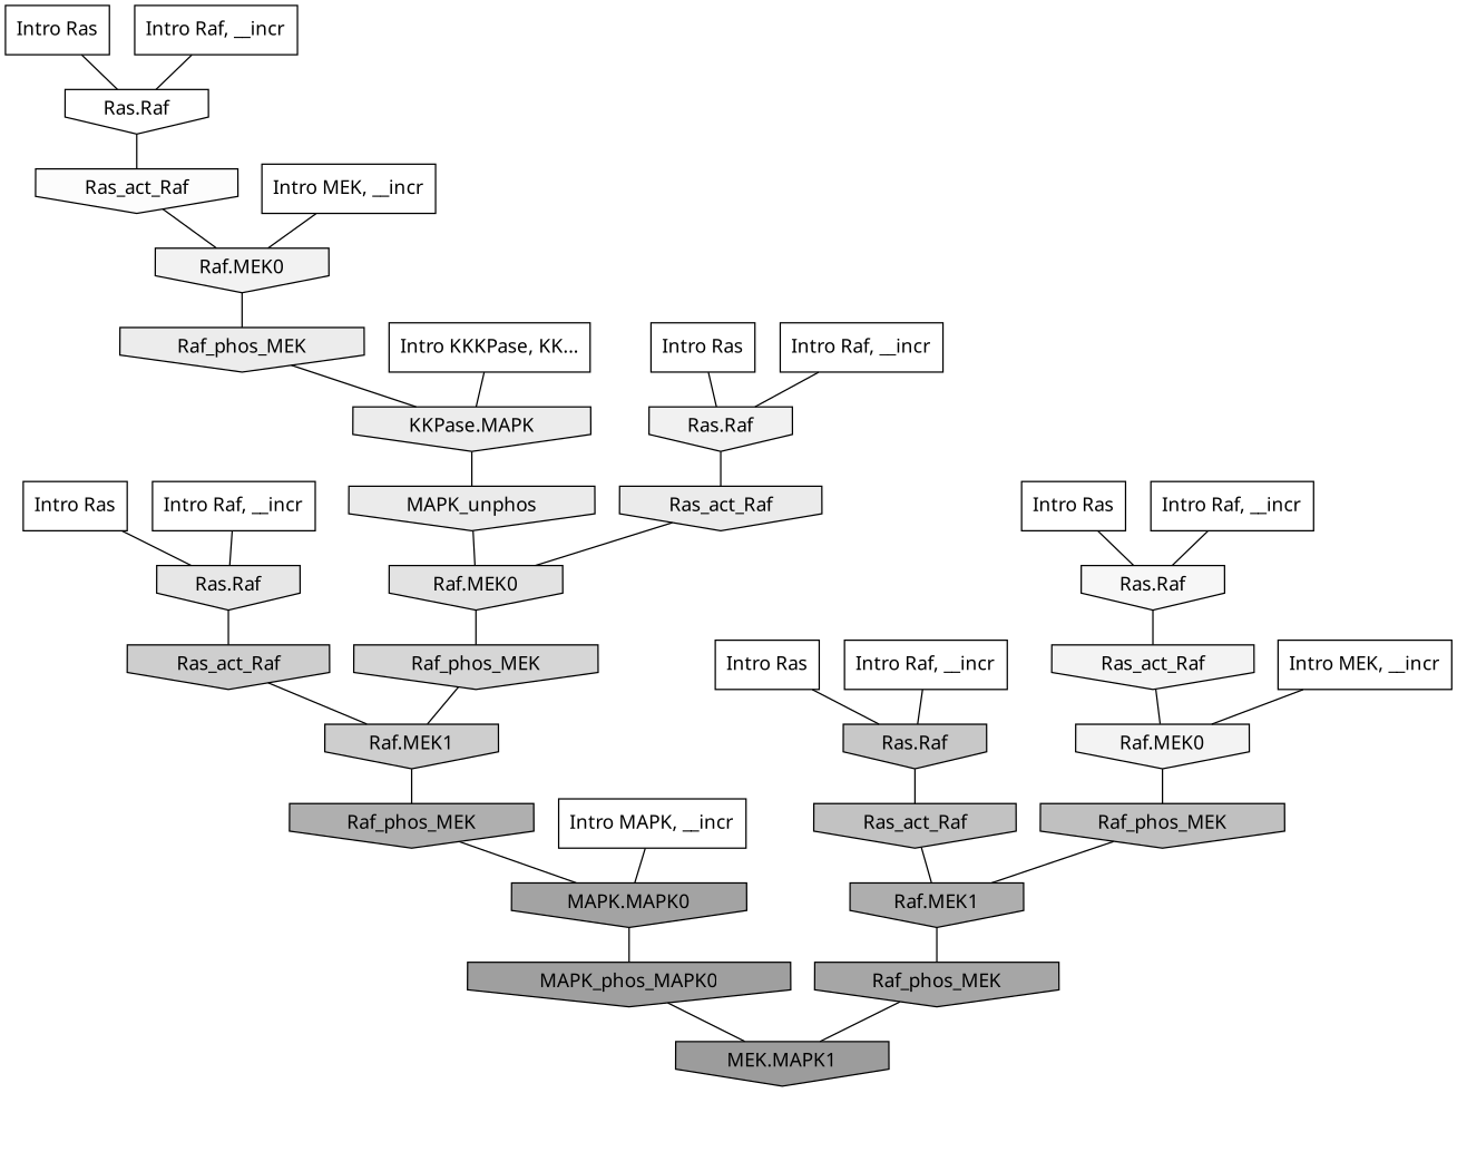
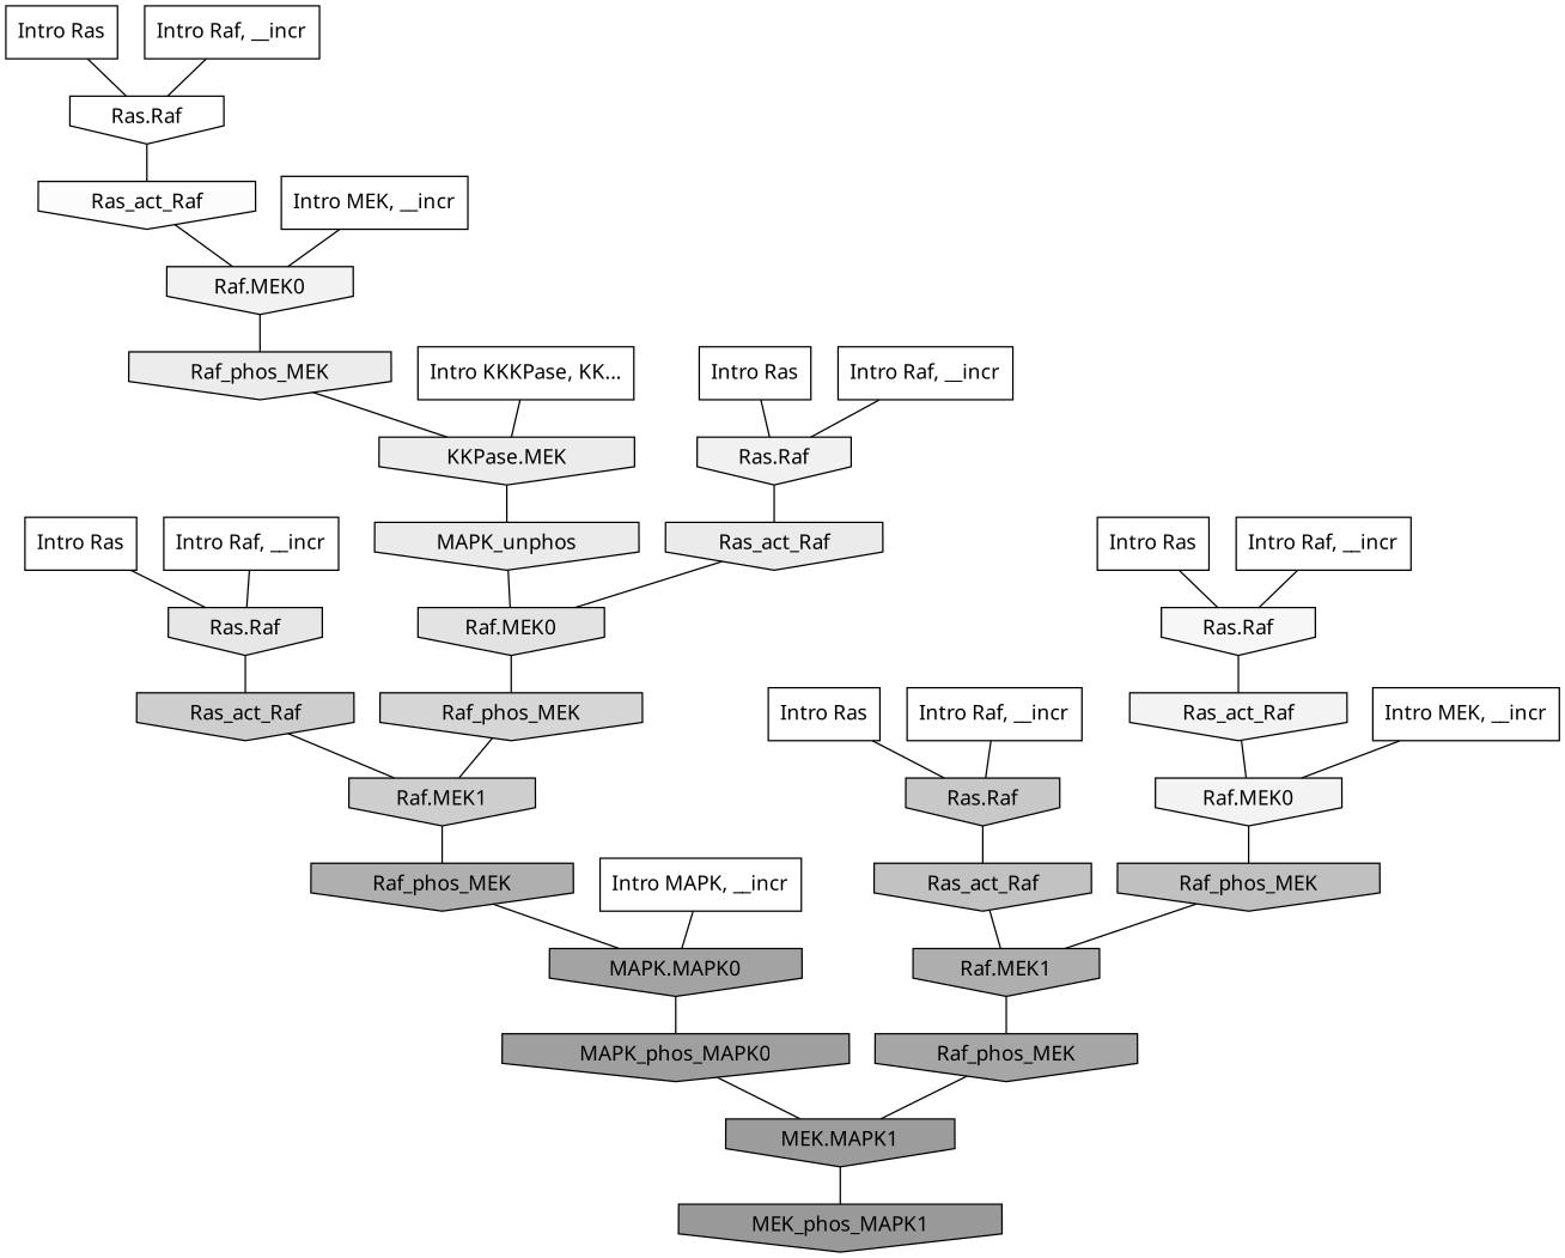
  digraph {
    rankdir=TB
    ranksep=0.30
    node [fillcolor="0.000 0.000 1.000" fontname="CMU Serif" shape=invhouse style=filled]
    edge [color="0.000 0.000 0.000" dir=none fontname="CMU Serif"]
    n1 [label="Intro Ras" shape=rectangle]
    n2 [label="Ras.Raf"]
    n3 [fillcolor="0.000 0.000 0.986" label=Ras_act_Raf]
    n4 [label="Intro Ras" shape=rectangle]
    n5 [fillcolor="0.000 0.000 0.784" label="Ras.Raf"]
    n6 [fillcolor="0.000 0.000 0.758" label=Ras_act_Raf]
    n7 [label="Intro Ras" shape=rectangle]
    n8 [fillcolor="0.000 0.000 0.904" label="Ras.Raf"]
    n9 [fillcolor="0.000 0.000 0.807" label=Ras_act_Raf]
    n10 [label="Intro Ras" shape=rectangle]
    n11 [fillcolor="0.000 0.000 0.945" label="Ras.Raf"]
    n12 [fillcolor="0.000 0.000 0.918" label=Ras_act_Raf]
    n13 [label="Intro Ras" shape=rectangle]
    n14 [fillcolor="0.000 0.000 0.965" label="Ras.Raf"]
    n15 [fillcolor="0.000 0.000 0.952" label=Ras_act_Raf]
    n16 [label="Intro Raf, __incr" shape=rectangle]
    n17 [label="Intro Raf, __incr" shape=rectangle]
    n18 [label="Intro Raf, __incr" shape=rectangle]
    n19 [label="Intro Raf, __incr" shape=rectangle]
    n20 [label="Intro Raf, __incr" shape=rectangle]
    n21 [label="Intro MEK, __incr" shape=rectangle]
    n22 [fillcolor="0.000 0.000 0.949" label="Raf.MEK0"]
    n23 [fillcolor="0.000 0.000 0.924" label=Raf_phos_MEK]
    n24 [label="Intro MEK, __incr" shape=rectangle]
    n25 [fillcolor="0.000 0.000 0.952" label="Raf.MEK0"]
    n26 [fillcolor="0.000 0.000 0.751" label=Raf_phos_MEK]
    n27 [label="Intro MAPK, __incr" shape=rectangle]
    n28 [fillcolor="0.000 0.000 0.639" label="MAPK.MAPK0"]
    n29 [fillcolor="0.000 0.000 0.623" label=MAPK_phos_MAPK0]
    n30 [label="Intro KKKPase, KK..." shape=rectangle]
-   n31 [fillcolor="0.000 0.000 0.923" label="KKPase.MAPK"]
+   n31 [fillcolor="0.000 0.000 0.923" label="KKPase.MEK"]
    n32 [fillcolor="0.000 0.000 0.920" label=MAPK_unphos]
    n33 [fillcolor="0.000 0.000 0.681" label="Raf.MEK1"]
    n34 [fillcolor="0.000 0.000 0.888" label="Raf.MEK0"]
    n35 [fillcolor="0.000 0.000 0.836" label=Raf_phos_MEK]
    n36 [fillcolor="0.000 0.000 0.807" label="Raf.MEK1"]
    n37 [fillcolor="0.000 0.000 0.687" label=Raf_phos_MEK]
    n38 [fillcolor="0.000 0.000 0.649" label=Raf_phos_MEK]
    n39 [fillcolor="0.000 0.000 0.612" label="MEK.MAPK1"]
+   n40 [fillcolor="0.000 0.000 0.600" label=MEK_phos_MAPK1]
    n1 -> n2
    n2 -> n3
    n3 -> n22
    n4 -> n5
    n5 -> n6
    n6 -> n33
    n7 -> n8
    n8 -> n9
    n9 -> n36
    n10 -> n11
    n11 -> n12
    n12 -> n34
    n13 -> n14
    n14 -> n15
    n15 -> n25
    n16 -> n2
    n17 -> n8
    n18 -> n5
    n19 -> n14
    n20 -> n11
    n21 -> n22
    n22 -> n23
    n23 -> n31
    n24 -> n25
    n25 -> n26
    n26 -> n33
    n27 -> n28
    n28 -> n29
    n29 -> n39
    n30 -> n31
    n31 -> n32
    n32 -> n34
    n33 -> n38
    n34 -> n35
    n35 -> n36
    n36 -> n37
    n37 -> n28
    n38 -> n39
+   n39 -> n40
  }
